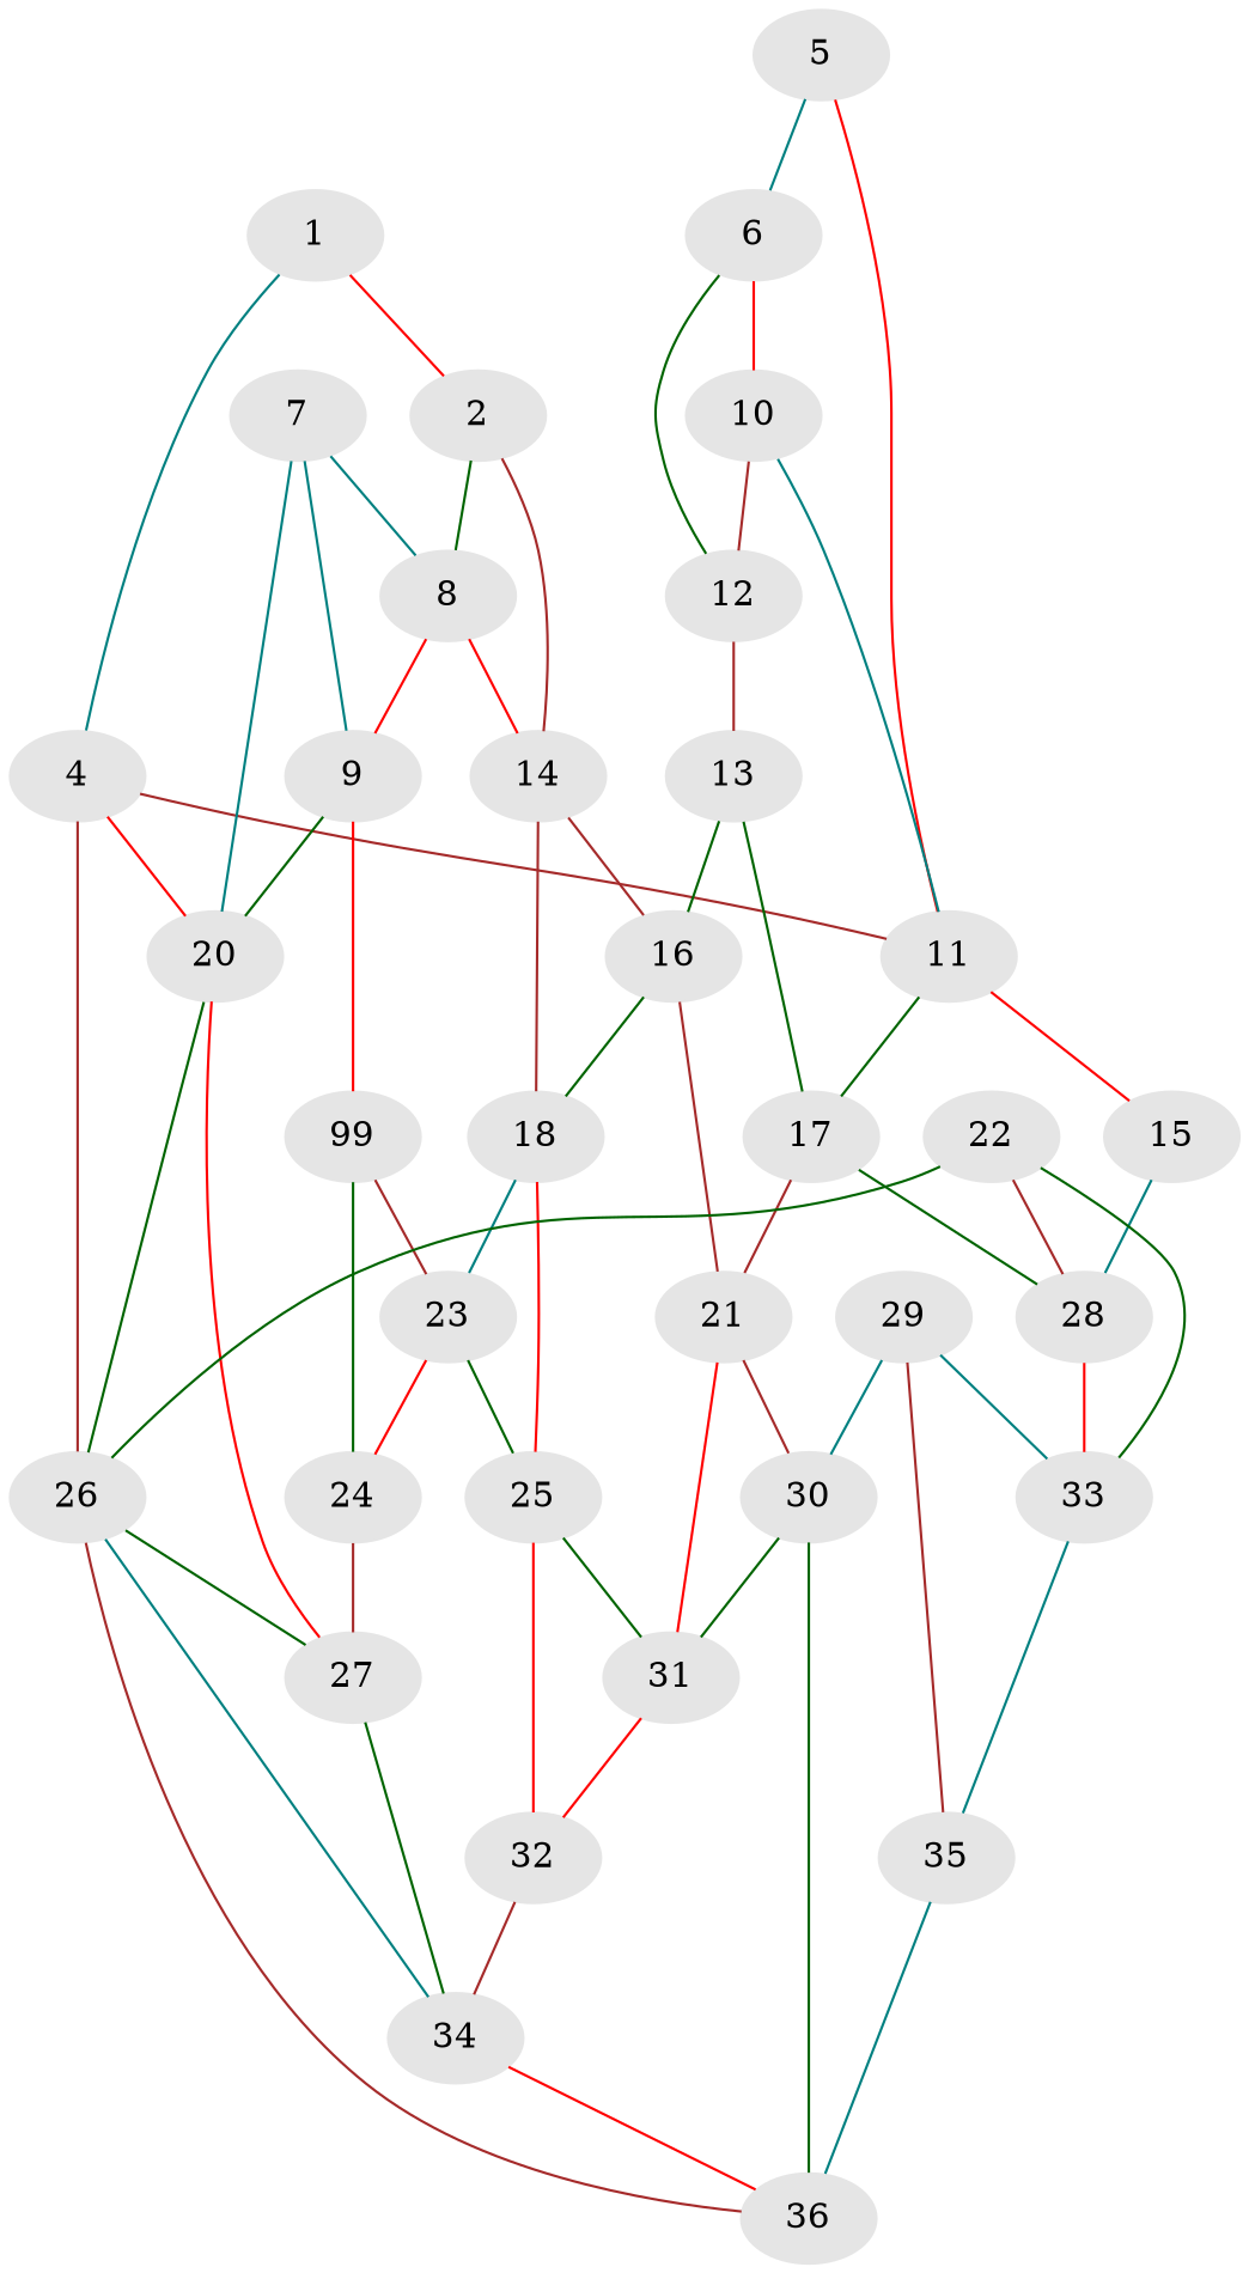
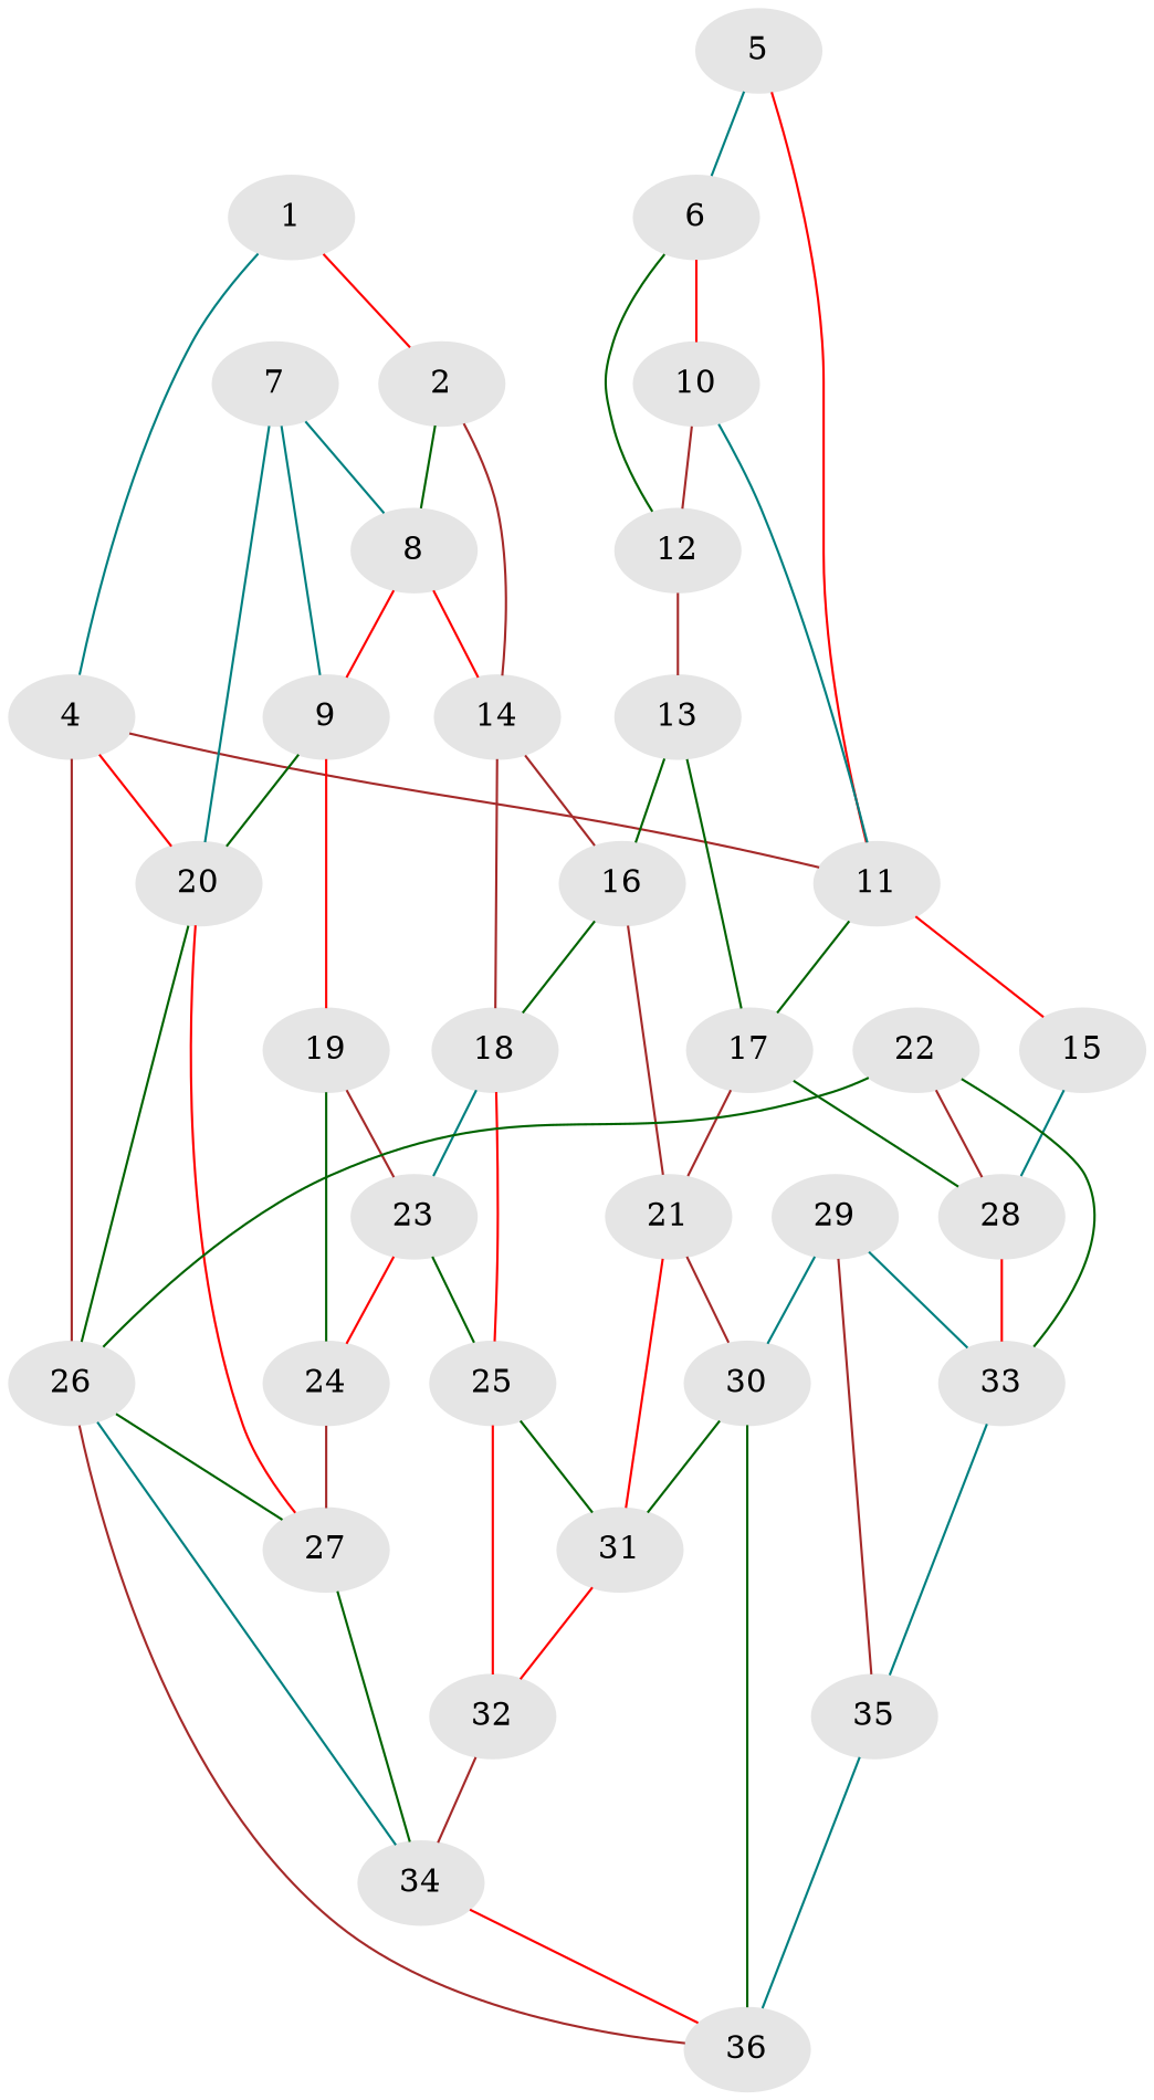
  graph {
    node [color=gray90 style=filled]
    edge [color=darkgreen weight=1.0]
    1
    2
    4
    8
    14
    11
    20
    26
    9
    16
    18
    5
    6
    10
    12
    15
    17
    27
    34
    36
    13
    7
-   19 [label=99]
+   19
    23
    24
    28
    21
    25
    33
    30
    31
    32
    22
    35
    29
    1 -- 2 [color=red]
    1 -- 4 [color=teal]
    2 -- 8
    2 -- 14 [color=brown]
    4 -- 11 [color=brown]
    4 -- 20 [color=red]
    4 -- 26 [color=brown]
    8 -- 14 [color=red]
    8 -- 9 [color=red]
    14 -- 16 [color=brown]
    14 -- 18 [color=brown]
    11 -- 15 [color=red]
    11 -- 17
    20 -- 26
    20 -- 27 [color=red]
    26 -- 27
    26 -- 34 [color=teal]
    26 -- 36 [color=brown]
    9 -- 20
    9 -- 19 [color=red]
    16 -- 18
    16 -- 21 [color=brown]
    18 -- 23 [color=teal]
    18 -- 25 [color=red]
    5 -- 11 [color=red]
    5 -- 6 [color=teal]
    6 -- 10 [color=red]
    6 -- 12
    10 -- 11 [color=teal]
    10 -- 12 [color=brown]
    12 -- 13 [color=brown weight=2.0]
    15 -- 28 [color=teal]
    17 -- 28
    17 -- 21 [color=brown]
    27 -- 34
    34 -- 36 [color=red]
    13 -- 16
    13 -- 17
    7 -- 8 [color=teal]
    7 -- 20 [color=teal]
    7 -- 9 [color=teal]
    19 -- 23 [color=brown]
    19 -- 24
    23 -- 24 [color=red]
    23 -- 25
    24 -- 27 [color=brown weight=2.0]
    28 -- 33 [color=red]
    21 -- 30 [color=brown]
    21 -- 31 [color=red]
    25 -- 31
    25 -- 32 [color=red]
    33 -- 35 [color=teal]
    30 -- 36
    30 -- 31
    31 -- 32 [color=red]
    32 -- 34 [color=brown]
    22 -- 26
    22 -- 28 [color=brown]
    22 -- 33
    35 -- 36 [color=teal weight=2.0]
    29 -- 33 [color=teal]
    29 -- 30 [color=teal]
    29 -- 35 [color=brown]
  }
